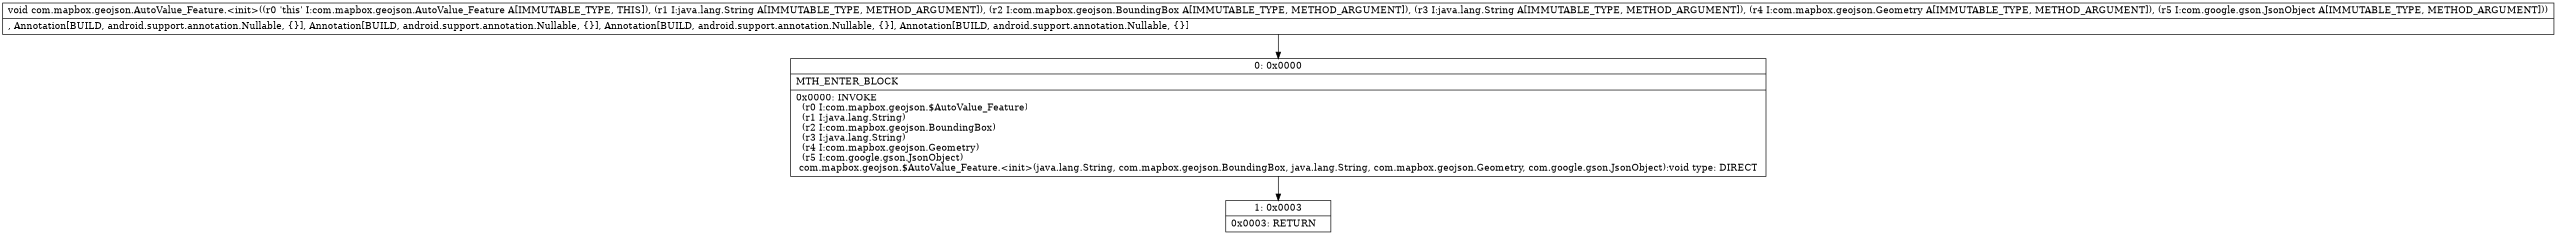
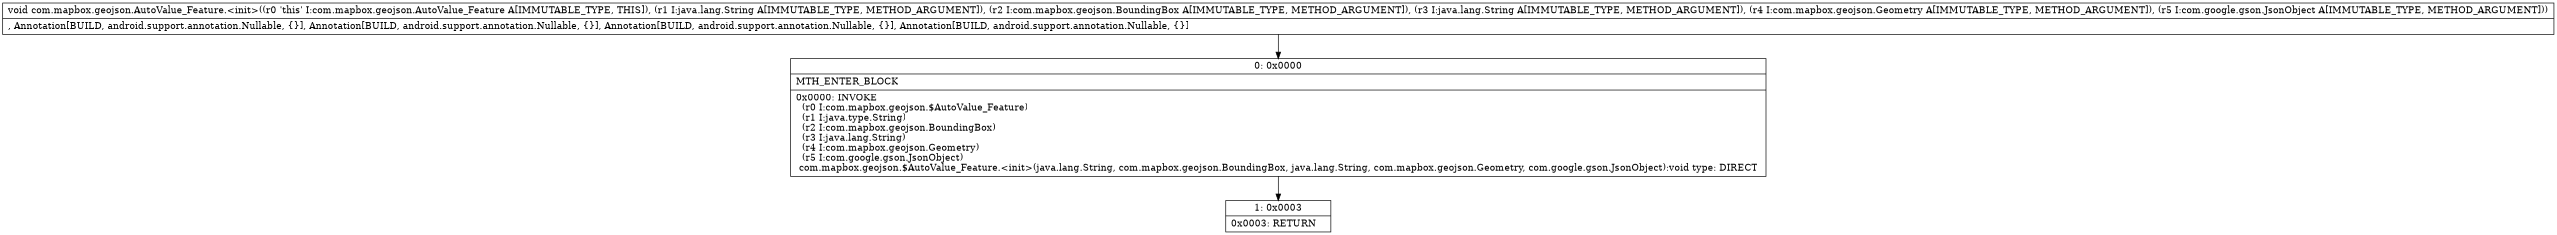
  digraph {
    node [shape=record]
-   n1 [label="{0\:\ 0x0000|MTH_ENTER_BLOCK\l|0x0000: INVOKE  \l  (r0 I:com.mapbox.geojson.$AutoValue_Feature)\l  (r1 I:java.lang.String)\l  (r2 I:com.mapbox.geojson.BoundingBox)\l  (r3 I:java.lang.String)\l  (r4 I:com.mapbox.geojson.Geometry)\l  (r5 I:com.google.gson.JsonObject)\l com.mapbox.geojson.$AutoValue_Feature.\<init\>(java.lang.String, com.mapbox.geojson.BoundingBox, java.lang.String, com.mapbox.geojson.Geometry, com.google.gson.JsonObject):void type: DIRECT \l}"]
+   n1 [label="{0\:\ 0x0000|MTH_ENTER_BLOCK\l|0x0000: INVOKE  \l  (r0 I:com.mapbox.geojson.$AutoValue_Feature)\l  (r1 I:java.type.String)\l  (r2 I:com.mapbox.geojson.BoundingBox)\l  (r3 I:java.lang.String)\l  (r4 I:com.mapbox.geojson.Geometry)\l  (r5 I:com.google.gson.JsonObject)\l com.mapbox.geojson.$AutoValue_Feature.\<init\>(java.lang.String, com.mapbox.geojson.BoundingBox, java.lang.String, com.mapbox.geojson.Geometry, com.google.gson.JsonObject):void type: DIRECT \l}"]
    n2 [label="{1\:\ 0x0003|0x0003: RETURN   \l}"]
    n3 [label="{void com.mapbox.geojson.AutoValue_Feature.\<init\>((r0 'this' I:com.mapbox.geojson.AutoValue_Feature A[IMMUTABLE_TYPE, THIS]), (r1 I:java.lang.String A[IMMUTABLE_TYPE, METHOD_ARGUMENT]), (r2 I:com.mapbox.geojson.BoundingBox A[IMMUTABLE_TYPE, METHOD_ARGUMENT]), (r3 I:java.lang.String A[IMMUTABLE_TYPE, METHOD_ARGUMENT]), (r4 I:com.mapbox.geojson.Geometry A[IMMUTABLE_TYPE, METHOD_ARGUMENT]), (r5 I:com.google.gson.JsonObject A[IMMUTABLE_TYPE, METHOD_ARGUMENT]))  | , Annotation[BUILD, android.support.annotation.Nullable, \{\}], Annotation[BUILD, android.support.annotation.Nullable, \{\}], Annotation[BUILD, android.support.annotation.Nullable, \{\}], Annotation[BUILD, android.support.annotation.Nullable, \{\}]\l}"]
    n1 -> n2
    n3 -> n1
  }
